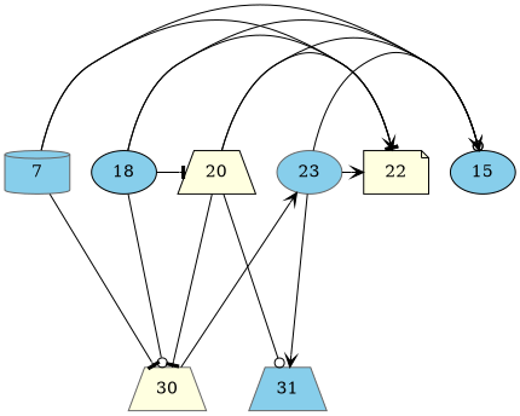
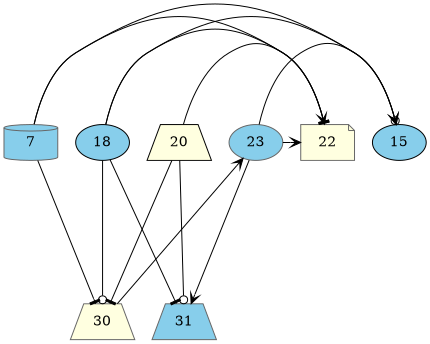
  digraph {
    fontname="DejaVu Serif"
    ranksep=2.0
    node [color=gray40 fillcolor=skyblue fontname="DejaVu Serif" shape=ellipse style=filled]
    edge [arrowhead=vee fontname="DejaVu Serif"]
    7 [shape=cylinder]
    15 [color=black]
    18 [color=black]
    20 [color=black fillcolor=lightyellow shape=trapezium]
-   22 [color=black fillcolor=lightyellow shape=note]
+   22 [fillcolor=lightyellow shape=note]
    23
    30 [fillcolor=lightyellow shape=trapezium]
    31 [shape=trapezium]
    subgraph sub_1 {
      rank=same
      7
      15
      18
      20
      22
      23
    }
    subgraph sub_2 {
      rank=same
    }
    subgraph sub_3 {
      rank=same
      30
      31
    }
-   7 -> 15 [arrowhead=odot]
+   7 -> 15
    7 -> 22 [arrowhead=tee]
    7 -> 30 [arrowhead=tee]
    18 -> 15
    18 -> 22 [arrowhead=tee]
    18 -> 30 [arrowhead=odot]
-   18 -> 20 [arrowhead=tee]
-   20 -> 15
+   18 -> 31 [arrowhead=tee]
    20 -> 22
    20 -> 30 [arrowhead=tee]
    20 -> 31 [arrowhead=odot]
    23 -> 15 [arrowhead=odot]
    23 -> 22
    23 -> 31
    30 -> 23
  }
